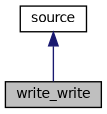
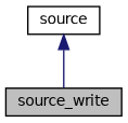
  digraph {
    node [color=black fontname=Helvetica fontsize=10 shape=record style=filled]
-   n1 [fillcolor=grey75 fontcolor=black height=0.2 label=write_write width=0.4]
+   n1 [fillcolor=grey75 fontcolor=black height=0.2 label=source_write width=0.4]
    n2 [fillcolor=white height=0.2 label=source width=0.4]
    n2 -> n1 [color=midnightblue dir=back fontname=Helvetica fontsize=10 labelfontname=Helvetica labelfontsize=10 style=solid]
  }
